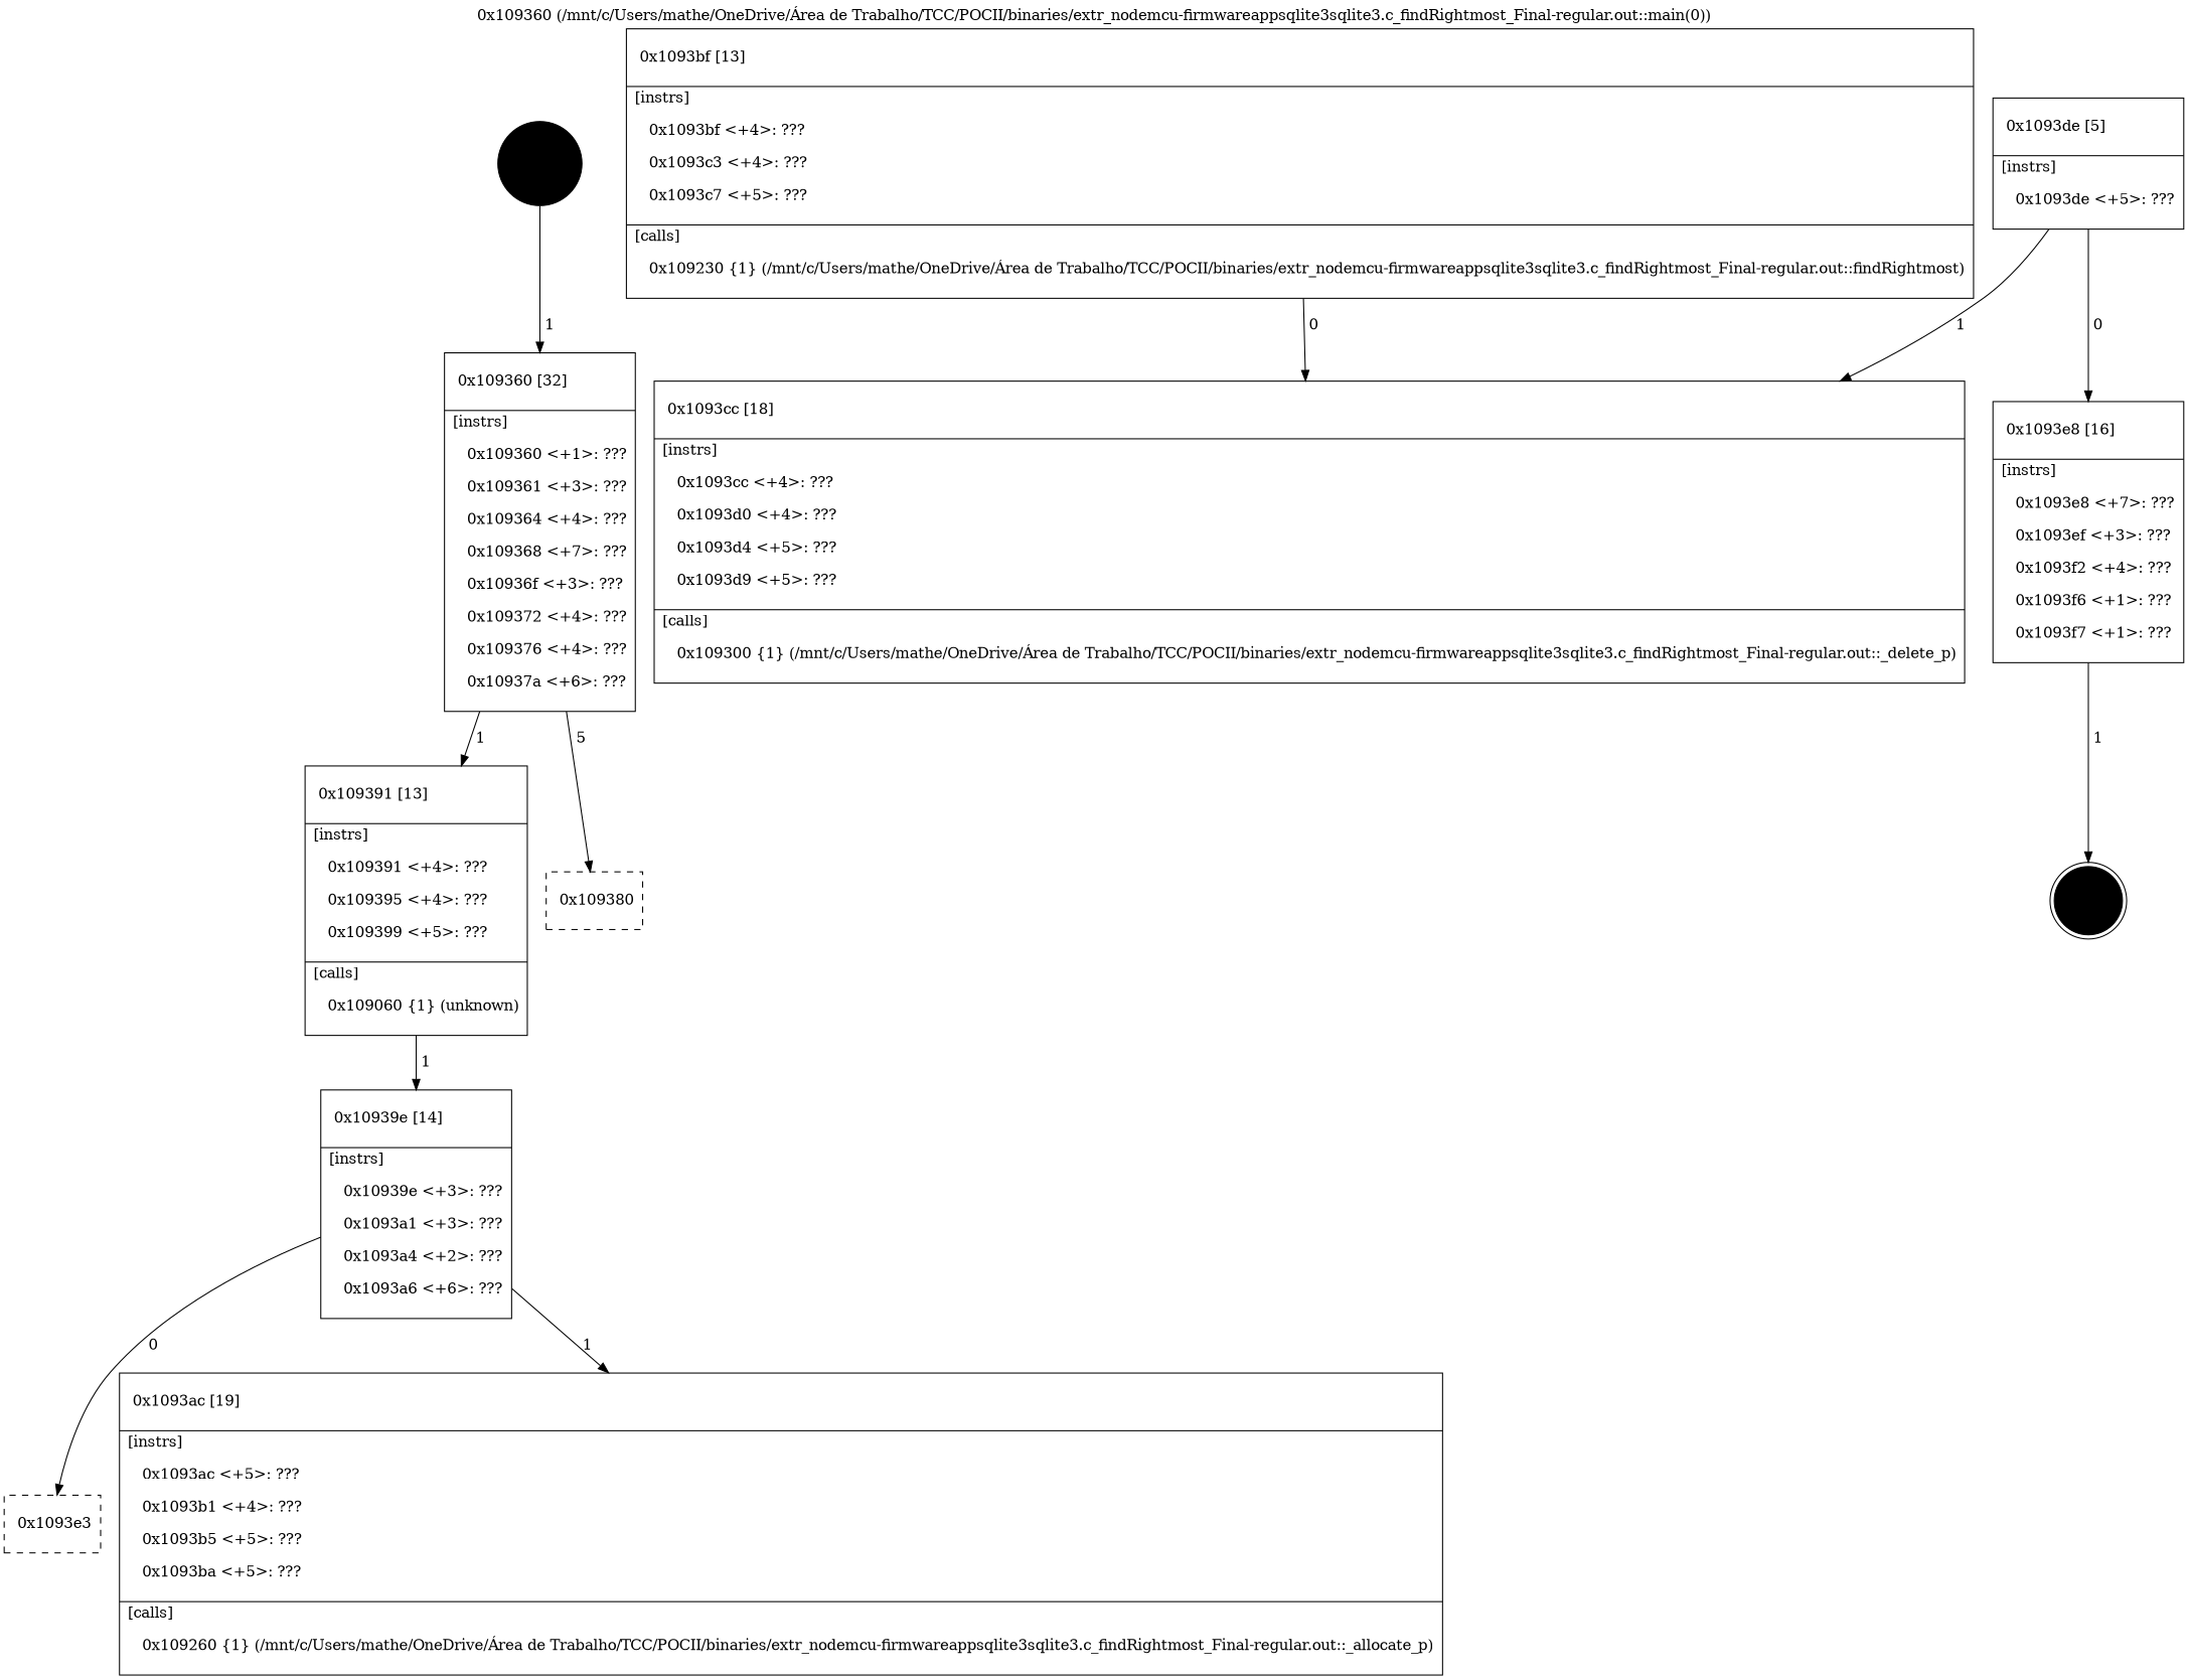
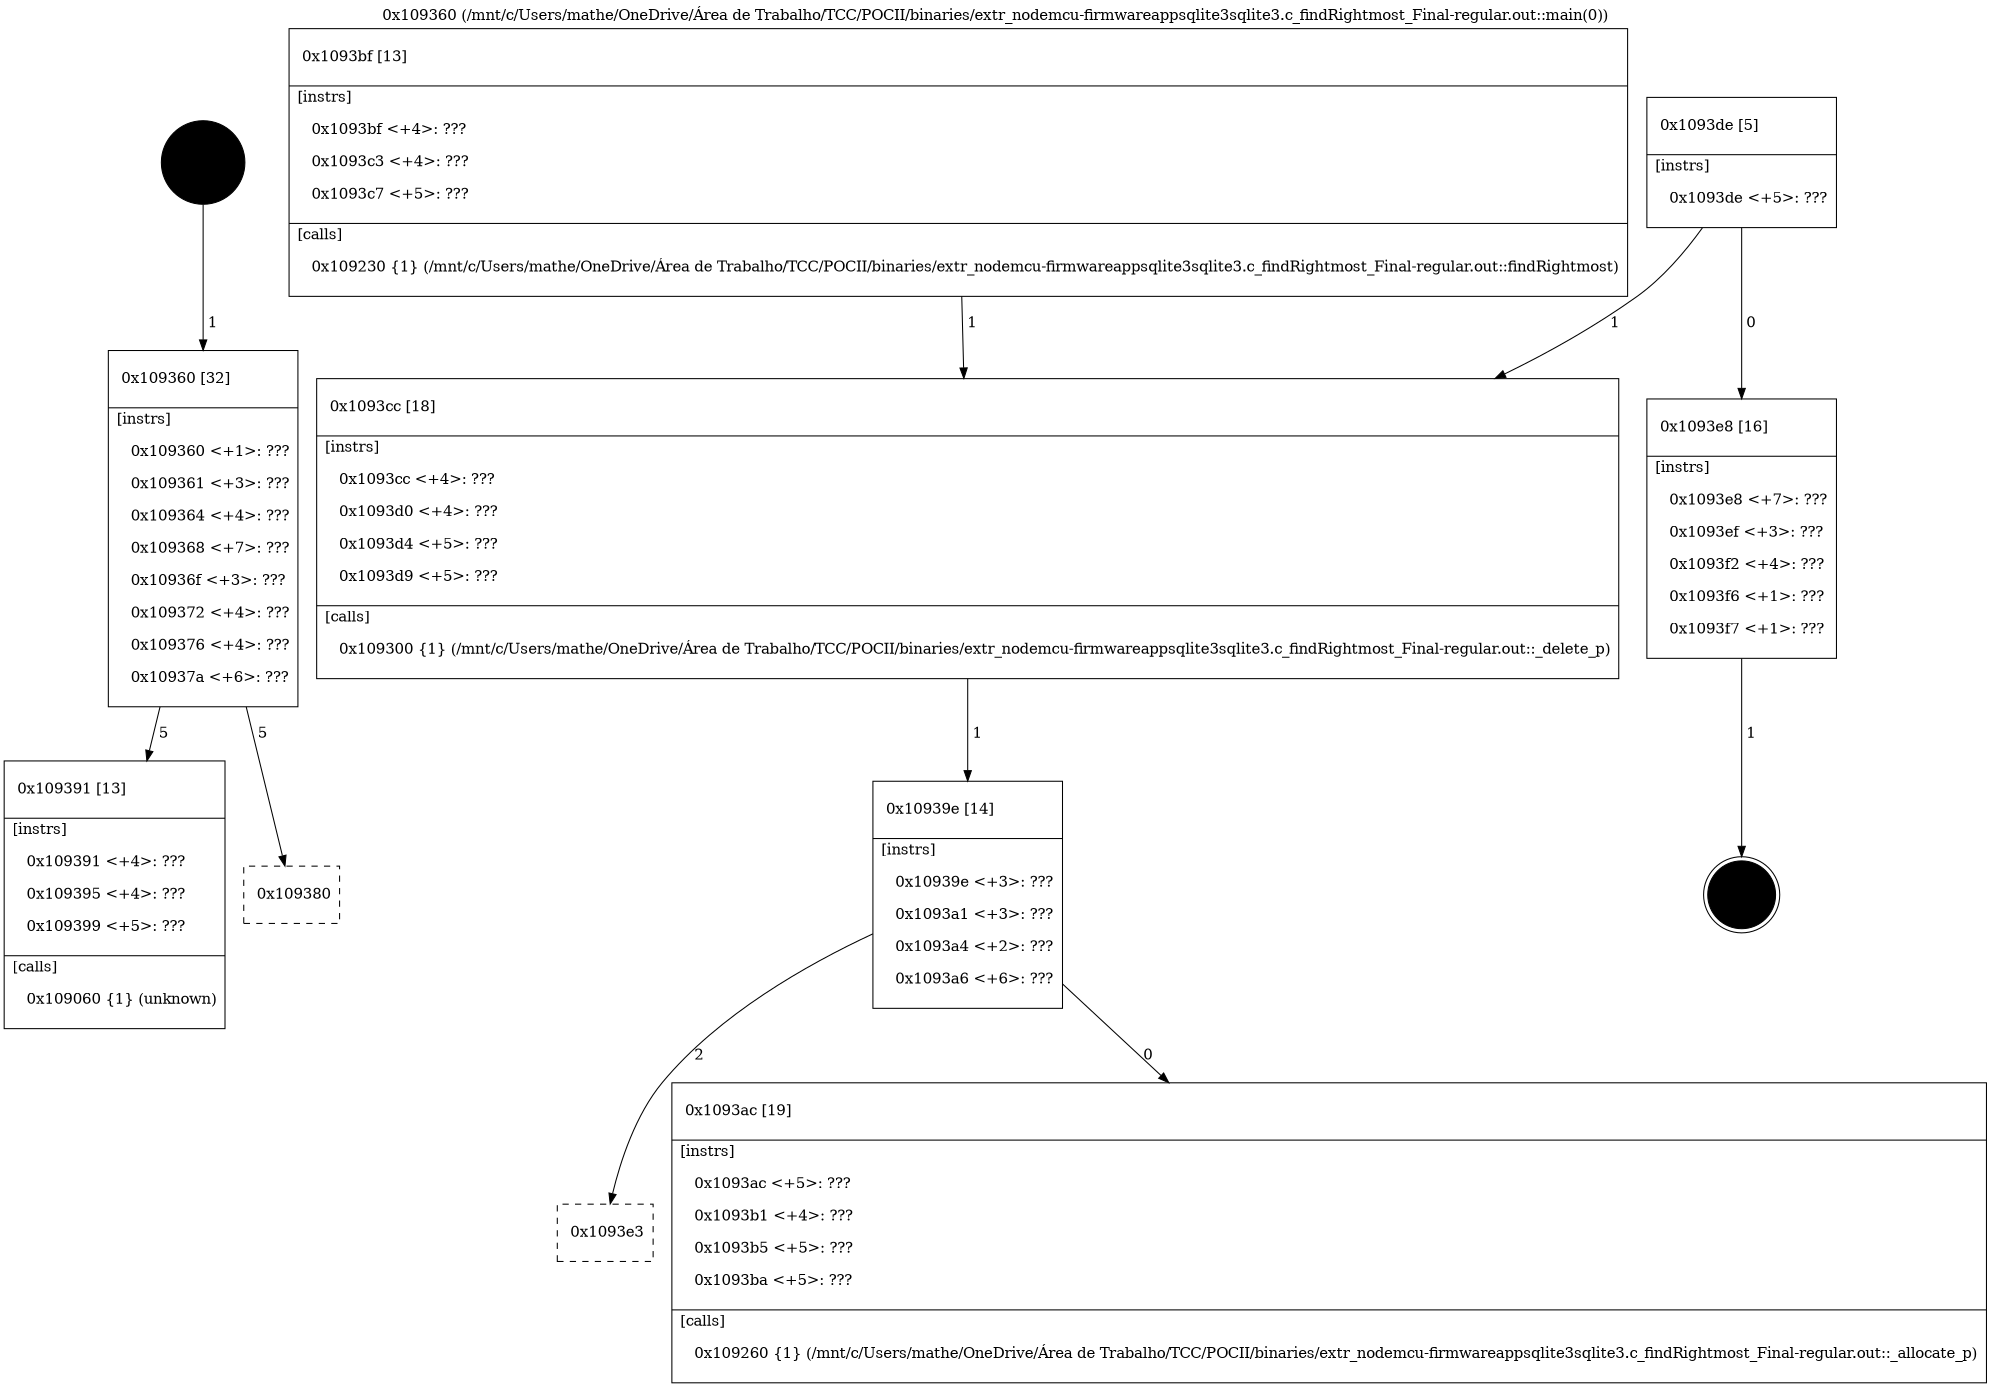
  digraph {
    label="0x109360 (/mnt/c/Users/mathe/OneDrive/Área de Trabalho/TCC/POCII/binaries/extr_nodemcu-firmwareappsqlite3sqlite3.c_findRightmost_Final-regular.out::main(0))"
    labelloc=t
    node [shape=record]
    Entry [fillcolor=black height=0.3 shape=circle style=filled width=0.3]
    n2 [label="{\n     0x109360 [32]\l\n     | [instrs]\l\n     &nbsp;&nbsp;0x109360 \<+1\>: ???\l\n     &nbsp;&nbsp;0x109361 \<+3\>: ???\l\n     &nbsp;&nbsp;0x109364 \<+4\>: ???\l\n     &nbsp;&nbsp;0x109368 \<+7\>: ???\l\n     &nbsp;&nbsp;0x10936f \<+3\>: ???\l\n     &nbsp;&nbsp;0x109372 \<+4\>: ???\l\n     &nbsp;&nbsp;0x109376 \<+4\>: ???\l\n     &nbsp;&nbsp;0x10937a \<+6\>: ???\l\n  }"]
    n3 [label="{\n     0x109391 [13]\l\n     | [instrs]\l\n     &nbsp;&nbsp;0x109391 \<+4\>: ???\l\n     &nbsp;&nbsp;0x109395 \<+4\>: ???\l\n     &nbsp;&nbsp;0x109399 \<+5\>: ???\l\n     | [calls]\l\n     &nbsp;&nbsp;0x109060 \{1\} (unknown)\l\n  }"]
    n4 [label="{\n     0x109380\l\n  }" style=dashed]
    n5 [label="{\n     0x10939e [14]\l\n     | [instrs]\l\n     &nbsp;&nbsp;0x10939e \<+3\>: ???\l\n     &nbsp;&nbsp;0x1093a1 \<+3\>: ???\l\n     &nbsp;&nbsp;0x1093a4 \<+2\>: ???\l\n     &nbsp;&nbsp;0x1093a6 \<+6\>: ???\l\n  }"]
    n6 [label="{\n     0x1093e3\l\n  }" style=dashed]
    n7 [label="{\n     0x1093ac [19]\l\n     | [instrs]\l\n     &nbsp;&nbsp;0x1093ac \<+5\>: ???\l\n     &nbsp;&nbsp;0x1093b1 \<+4\>: ???\l\n     &nbsp;&nbsp;0x1093b5 \<+5\>: ???\l\n     &nbsp;&nbsp;0x1093ba \<+5\>: ???\l\n     | [calls]\l\n     &nbsp;&nbsp;0x109260 \{1\} (/mnt/c/Users/mathe/OneDrive/Área de Trabalho/TCC/POCII/binaries/extr_nodemcu-firmwareappsqlite3sqlite3.c_findRightmost_Final-regular.out::_allocate_p)\l\n  }"]
    n8 [label="{\n     0x1093bf [13]\l\n     | [instrs]\l\n     &nbsp;&nbsp;0x1093bf \<+4\>: ???\l\n     &nbsp;&nbsp;0x1093c3 \<+4\>: ???\l\n     &nbsp;&nbsp;0x1093c7 \<+5\>: ???\l\n     | [calls]\l\n     &nbsp;&nbsp;0x109230 \{1\} (/mnt/c/Users/mathe/OneDrive/Área de Trabalho/TCC/POCII/binaries/extr_nodemcu-firmwareappsqlite3sqlite3.c_findRightmost_Final-regular.out::findRightmost)\l\n  }"]
    n9 [label="{\n     0x1093cc [18]\l\n     | [instrs]\l\n     &nbsp;&nbsp;0x1093cc \<+4\>: ???\l\n     &nbsp;&nbsp;0x1093d0 \<+4\>: ???\l\n     &nbsp;&nbsp;0x1093d4 \<+5\>: ???\l\n     &nbsp;&nbsp;0x1093d9 \<+5\>: ???\l\n     | [calls]\l\n     &nbsp;&nbsp;0x109300 \{1\} (/mnt/c/Users/mathe/OneDrive/Área de Trabalho/TCC/POCII/binaries/extr_nodemcu-firmwareappsqlite3sqlite3.c_findRightmost_Final-regular.out::_delete_p)\l\n  }"]
    Exit [fillcolor=black height=0.3 peripheries=2 shape=circle style=filled width=0.3]
    n11 [label="{\n     0x1093de [5]\l\n     | [instrs]\l\n     &nbsp;&nbsp;0x1093de \<+5\>: ???\l\n  }"]
    n12 [label="{\n     0x1093e8 [16]\l\n     | [instrs]\l\n     &nbsp;&nbsp;0x1093e8 \<+7\>: ???\l\n     &nbsp;&nbsp;0x1093ef \<+3\>: ???\l\n     &nbsp;&nbsp;0x1093f2 \<+4\>: ???\l\n     &nbsp;&nbsp;0x1093f6 \<+1\>: ???\l\n     &nbsp;&nbsp;0x1093f7 \<+1\>: ???\l\n  }"]
    Entry -> n2 [label=" 1"]
-   n2 -> n3 [label=" 1"]
+   n2 -> n3 [label=" 5"]
    n2 -> n4 [label=" 5"]
-   n3 -> n5 [label=" 1"]
-   n5 -> n6 [label=" 0"]
-   n5 -> n7 [label=" 1"]
-   n8 -> n9 [label=" 0"]
+   n9 -> n5 [label=" 1"]
+   n5 -> n6 [label=" 2"]
+   n5 -> n7 [label=" 0"]
+   n8 -> n9 [label=" 1"]
    n11 -> n9 [label=" 1"]
    n11 -> n12 [label=" 0"]
    n12 -> Exit [label=" 1"]
  }
